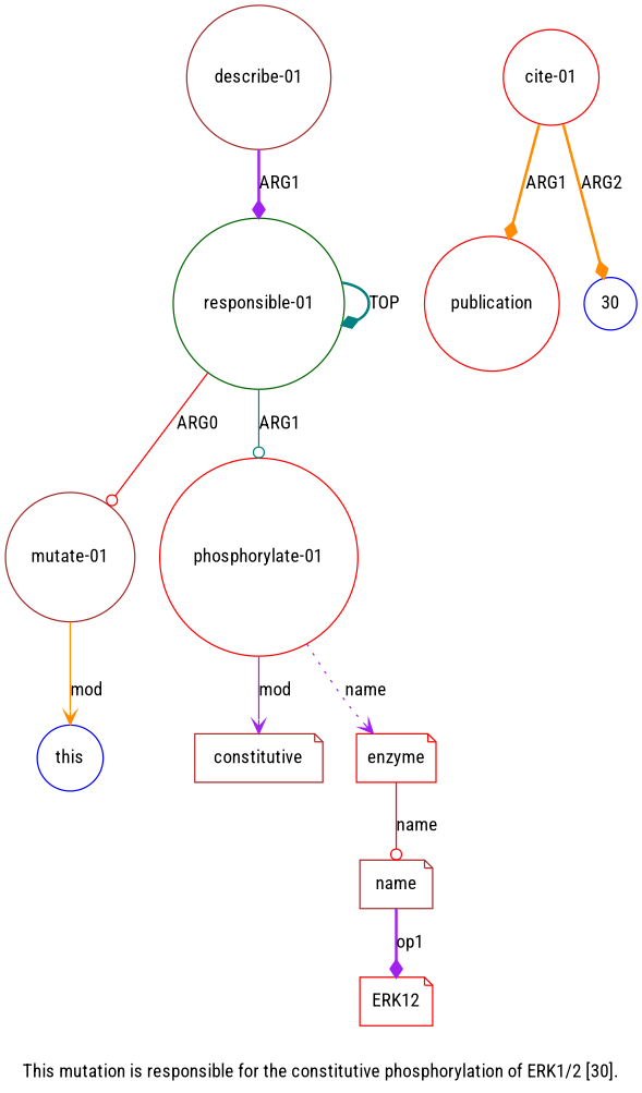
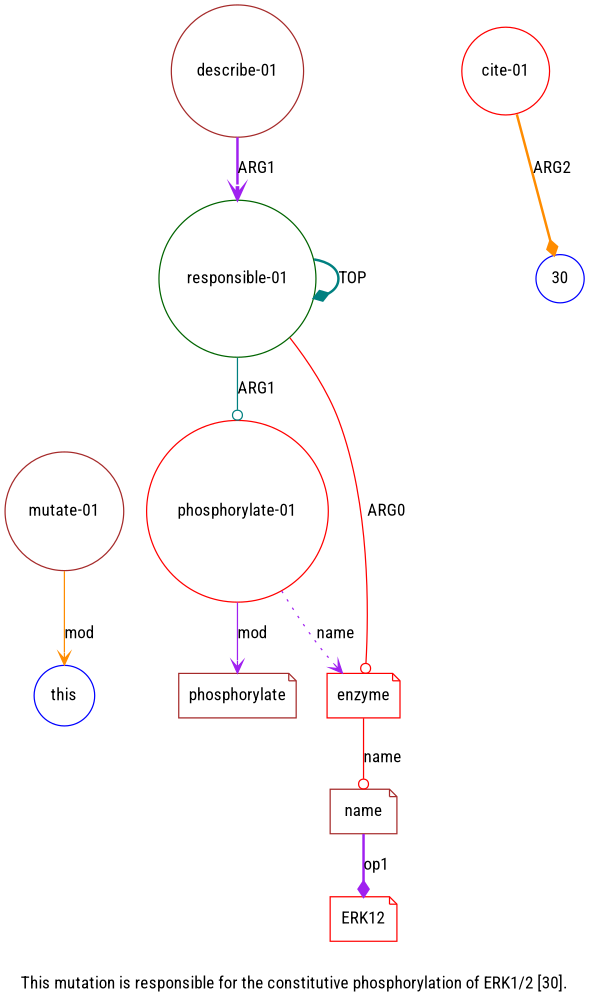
  digraph {
    fontname="Roboto Condensed"
    label="This mutation is responsible for the constitutive phosphorylation of ERK1/2 [30]."
    node [color=red fontname="Roboto Condensed" gold_ind=-1 shape=circle test_ind=-1]
    edge [arrowhead=diamond color=purple fontname="Roboto Condensed" gold_label=ARG1 style=solid test_label=ARG1]
    n1 [gold_label=ERK12 label=ERK12 shape=note test_label=ERK12]
    n2 [color=brown gold_ind=1 gold_label="mutate-01" label="mutate-01" test_ind=1 test_label="mutate-01"]
    n3 [color=blue gold_ind=2 gold_label=this label=this test_ind=2 test_label=this]
    n4 [color=darkgreen gold_ind=0 gold_label="responsible-01" label="responsible-01" test_ind=0 test_label="responsible-01"]
    n5 [gold_ind=3 gold_label="phosphorylate-01" label="phosphorylate-01" test_ind=3 test_label="phosphorylate-01"]
    n6 [gold_ind=4 gold_label=enzyme label=enzyme shape=note test_ind=4 test_label=enzyme]
-   n7 [color=brown gold_ind=6 gold_label=constitutive label=constitutive shape=note test_ind=6 test_label=constitutive]
+   n7 [color=brown gold_ind=6 gold_label=constitutive label=phosphorylate shape=note test_ind=6 test_label=constitutive]
    n8 [color=brown gold_ind=5 gold_label=name label=name shape=note test_ind=5 test_label=name]
    n9 [color=brown gold_ind=7 gold_label="describe-01" label="describe-01" test_ind=7 test_label="describe-01"]
-   n10 [gold_ind=8 gold_label=publication label=publication test_ind=8 test_label=publication]
    n11 [gold_ind=9 gold_label="cite-01" label="cite-01" test_ind=9 test_label="cite-01"]
    n12 [color=blue gold_label=30 label=30 test_label=30]
    n2 -> n3 [arrowhead=vee color=darkorange gold_label=mod label=mod test_label=mod]
-   n4 -> n2 [arrowhead=odot color=red gold_label=ARG0 label=ARG0 test_label=ARG0]
+   n4 -> n6 [arrowhead=odot color=red gold_label=ARG0 label=ARG0 test_label=ARG0]
    n4 -> n4 [color=teal gold_label=TOP label=TOP style=bold test_label=TOP]
    n4 -> n5 [arrowhead=odot color=teal label=ARG1]
    n5 -> n6 [arrowhead=vee label=name style=dotted]
    n5 -> n7 [arrowhead=vee gold_label=mod label=mod test_label=mod]
    n6 -> n8 [arrowhead=odot color=red gold_label=name label=name test_label=name]
    n8 -> n1 [gold_label=op1 label=op1 style=bold test_label=op1]
-   n9 -> n4 [label=ARG1 style=bold]
-   n11 -> n10 [color=darkorange label=ARG1 style=bold]
+   n9 -> n4 [arrowhead=vee label=ARG1 style=bold]
    n11 -> n12 [color=darkorange gold_label=ARG2 label=ARG2 style=bold test_label=ARG2]
  }
